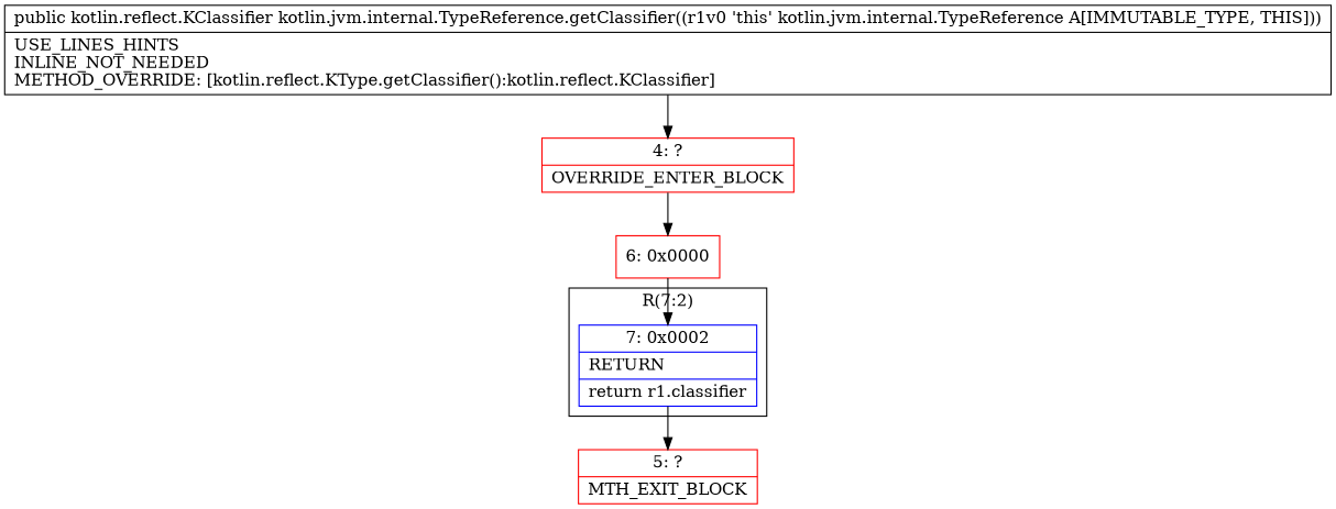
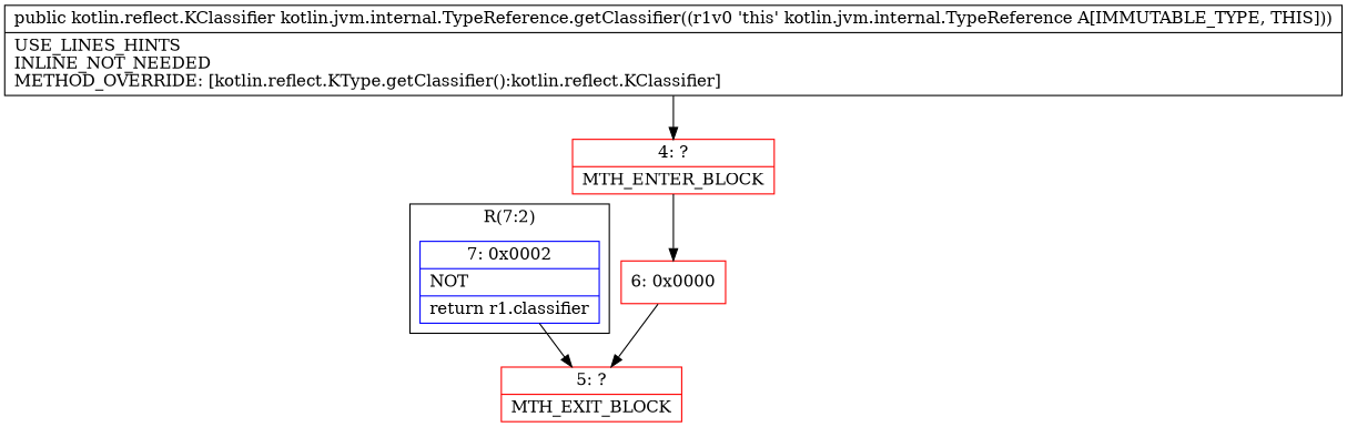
  digraph {
    fontname="DejaVu Serif"
    node [color=red fontname="DejaVu Serif" shape=record]
    edge [fontname="DejaVu Serif"]
-   n1 [color=blue label="{7\:\ 0x0002|RETURN\l|return r1.classifier\l}"]
+   n1 [color=blue label="{7\:\ 0x0002|NOT\l|return r1.classifier\l}"]
    n2 [label="{5\:\ ?|MTH_EXIT_BLOCK\l}"]
-   n3 [label="{4\:\ ?|OVERRIDE_ENTER_BLOCK\l}"]
+   n3 [label="{4\:\ ?|MTH_ENTER_BLOCK\l}"]
    n4 [label="{6\:\ 0x0000}"]
    n5 [label="{public kotlin.reflect.KClassifier kotlin.jvm.internal.TypeReference.getClassifier((r1v0 'this' kotlin.jvm.internal.TypeReference A[IMMUTABLE_TYPE, THIS]))  | USE_LINES_HINTS\lINLINE_NOT_NEEDED\lMETHOD_OVERRIDE: [kotlin.reflect.KType.getClassifier():kotlin.reflect.KClassifier]\l}" color=""]
    subgraph cluster_1 {
      label="R(7:2)"
      n1
    }
    n1 -> n2
    n3 -> n4
-   n4 -> n1
+   n4 -> n2
    n5 -> n3
  }
